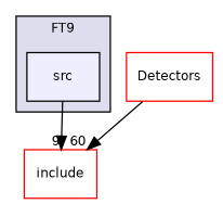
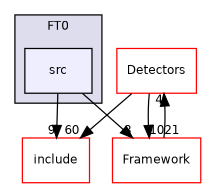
  digraph {
    compound=true
    node [fontname=Helvetica fontsize=10 shape=box color=red]
    edge [labeldistance=1.5 labelfontname=Helvetica labelfontsize=10]
    n1 [fillcolor="#eeeeff" label=src pencolor=black style=filled color=""]
    n2 [label=include]
+   n3 [label=Framework]
    n4 [label=Detectors]
    subgraph cluster_1 {
      bgcolor="#ddddee"
      fontname=Helvetica
      fontsize=10
-     label=FT9
+     label=FT0
      pencolor=black
      n1
    }
    n1 -> n2 [headlabel=9]
+   n1 -> n3 [headlabel=3]
+   n3 -> n4 [headlabel=4]
    n4 -> n2 [headlabel=60]
+   n4 -> n3 [headlabel=1021]
  }
